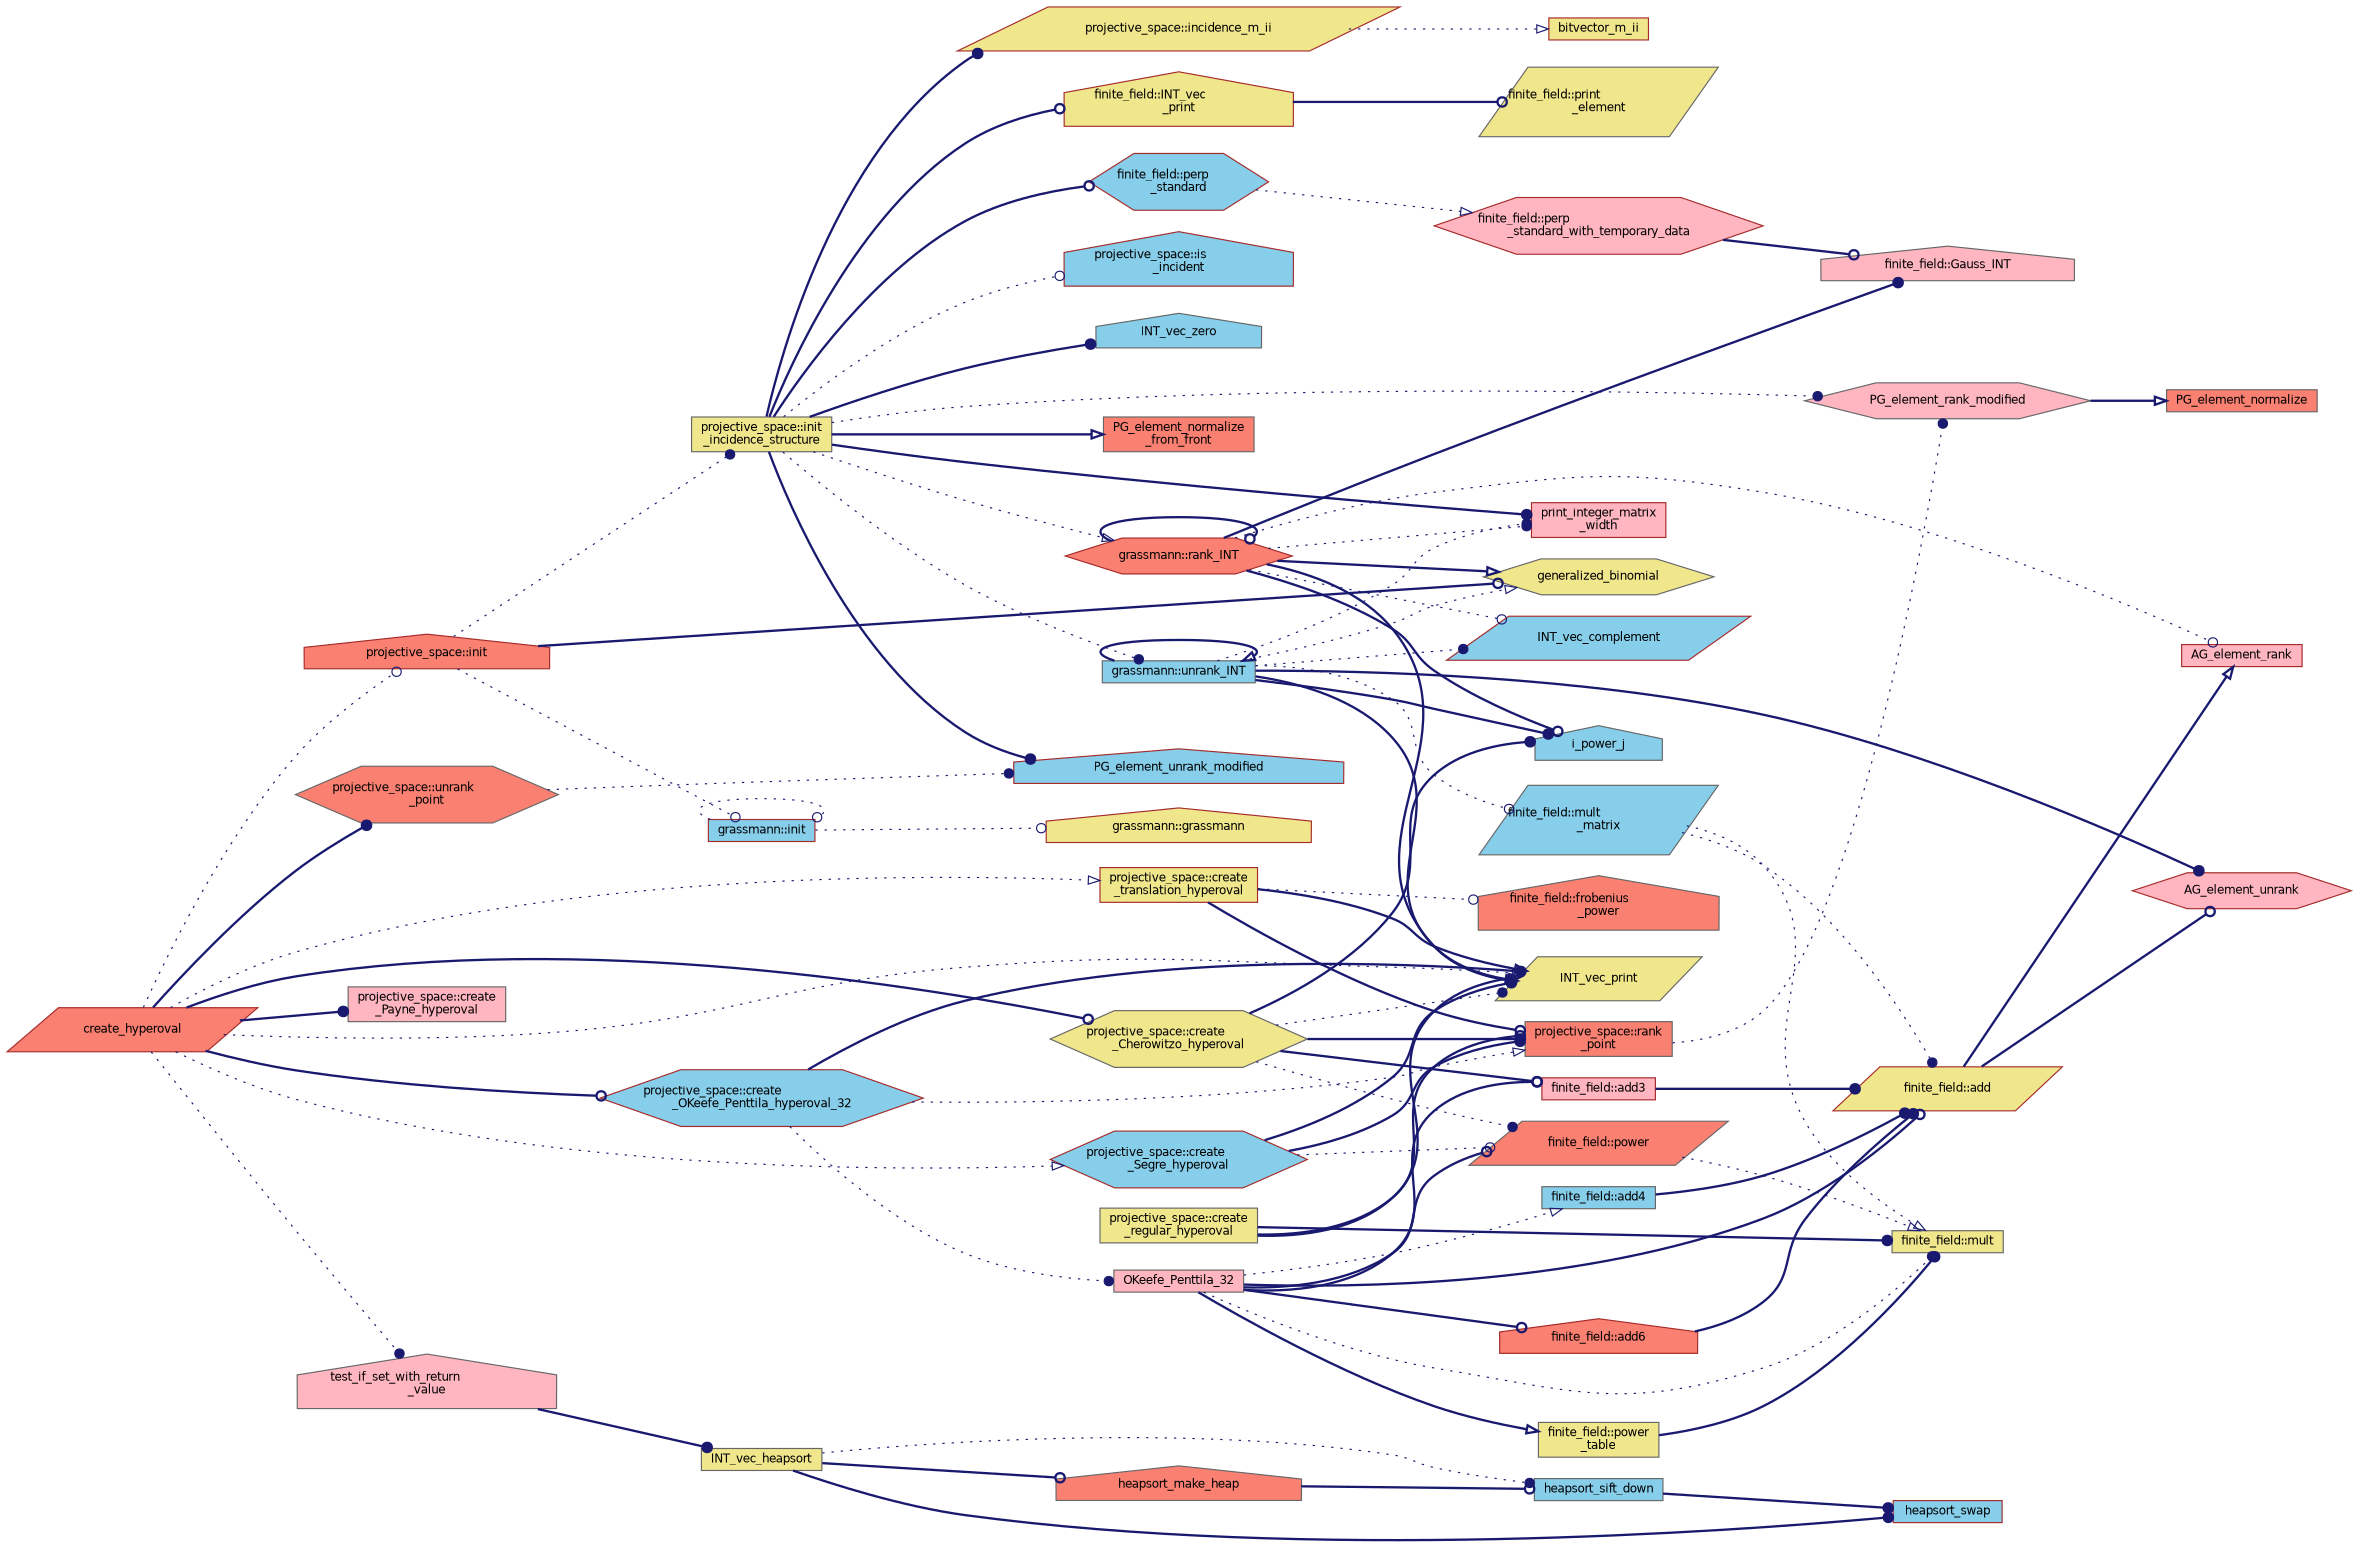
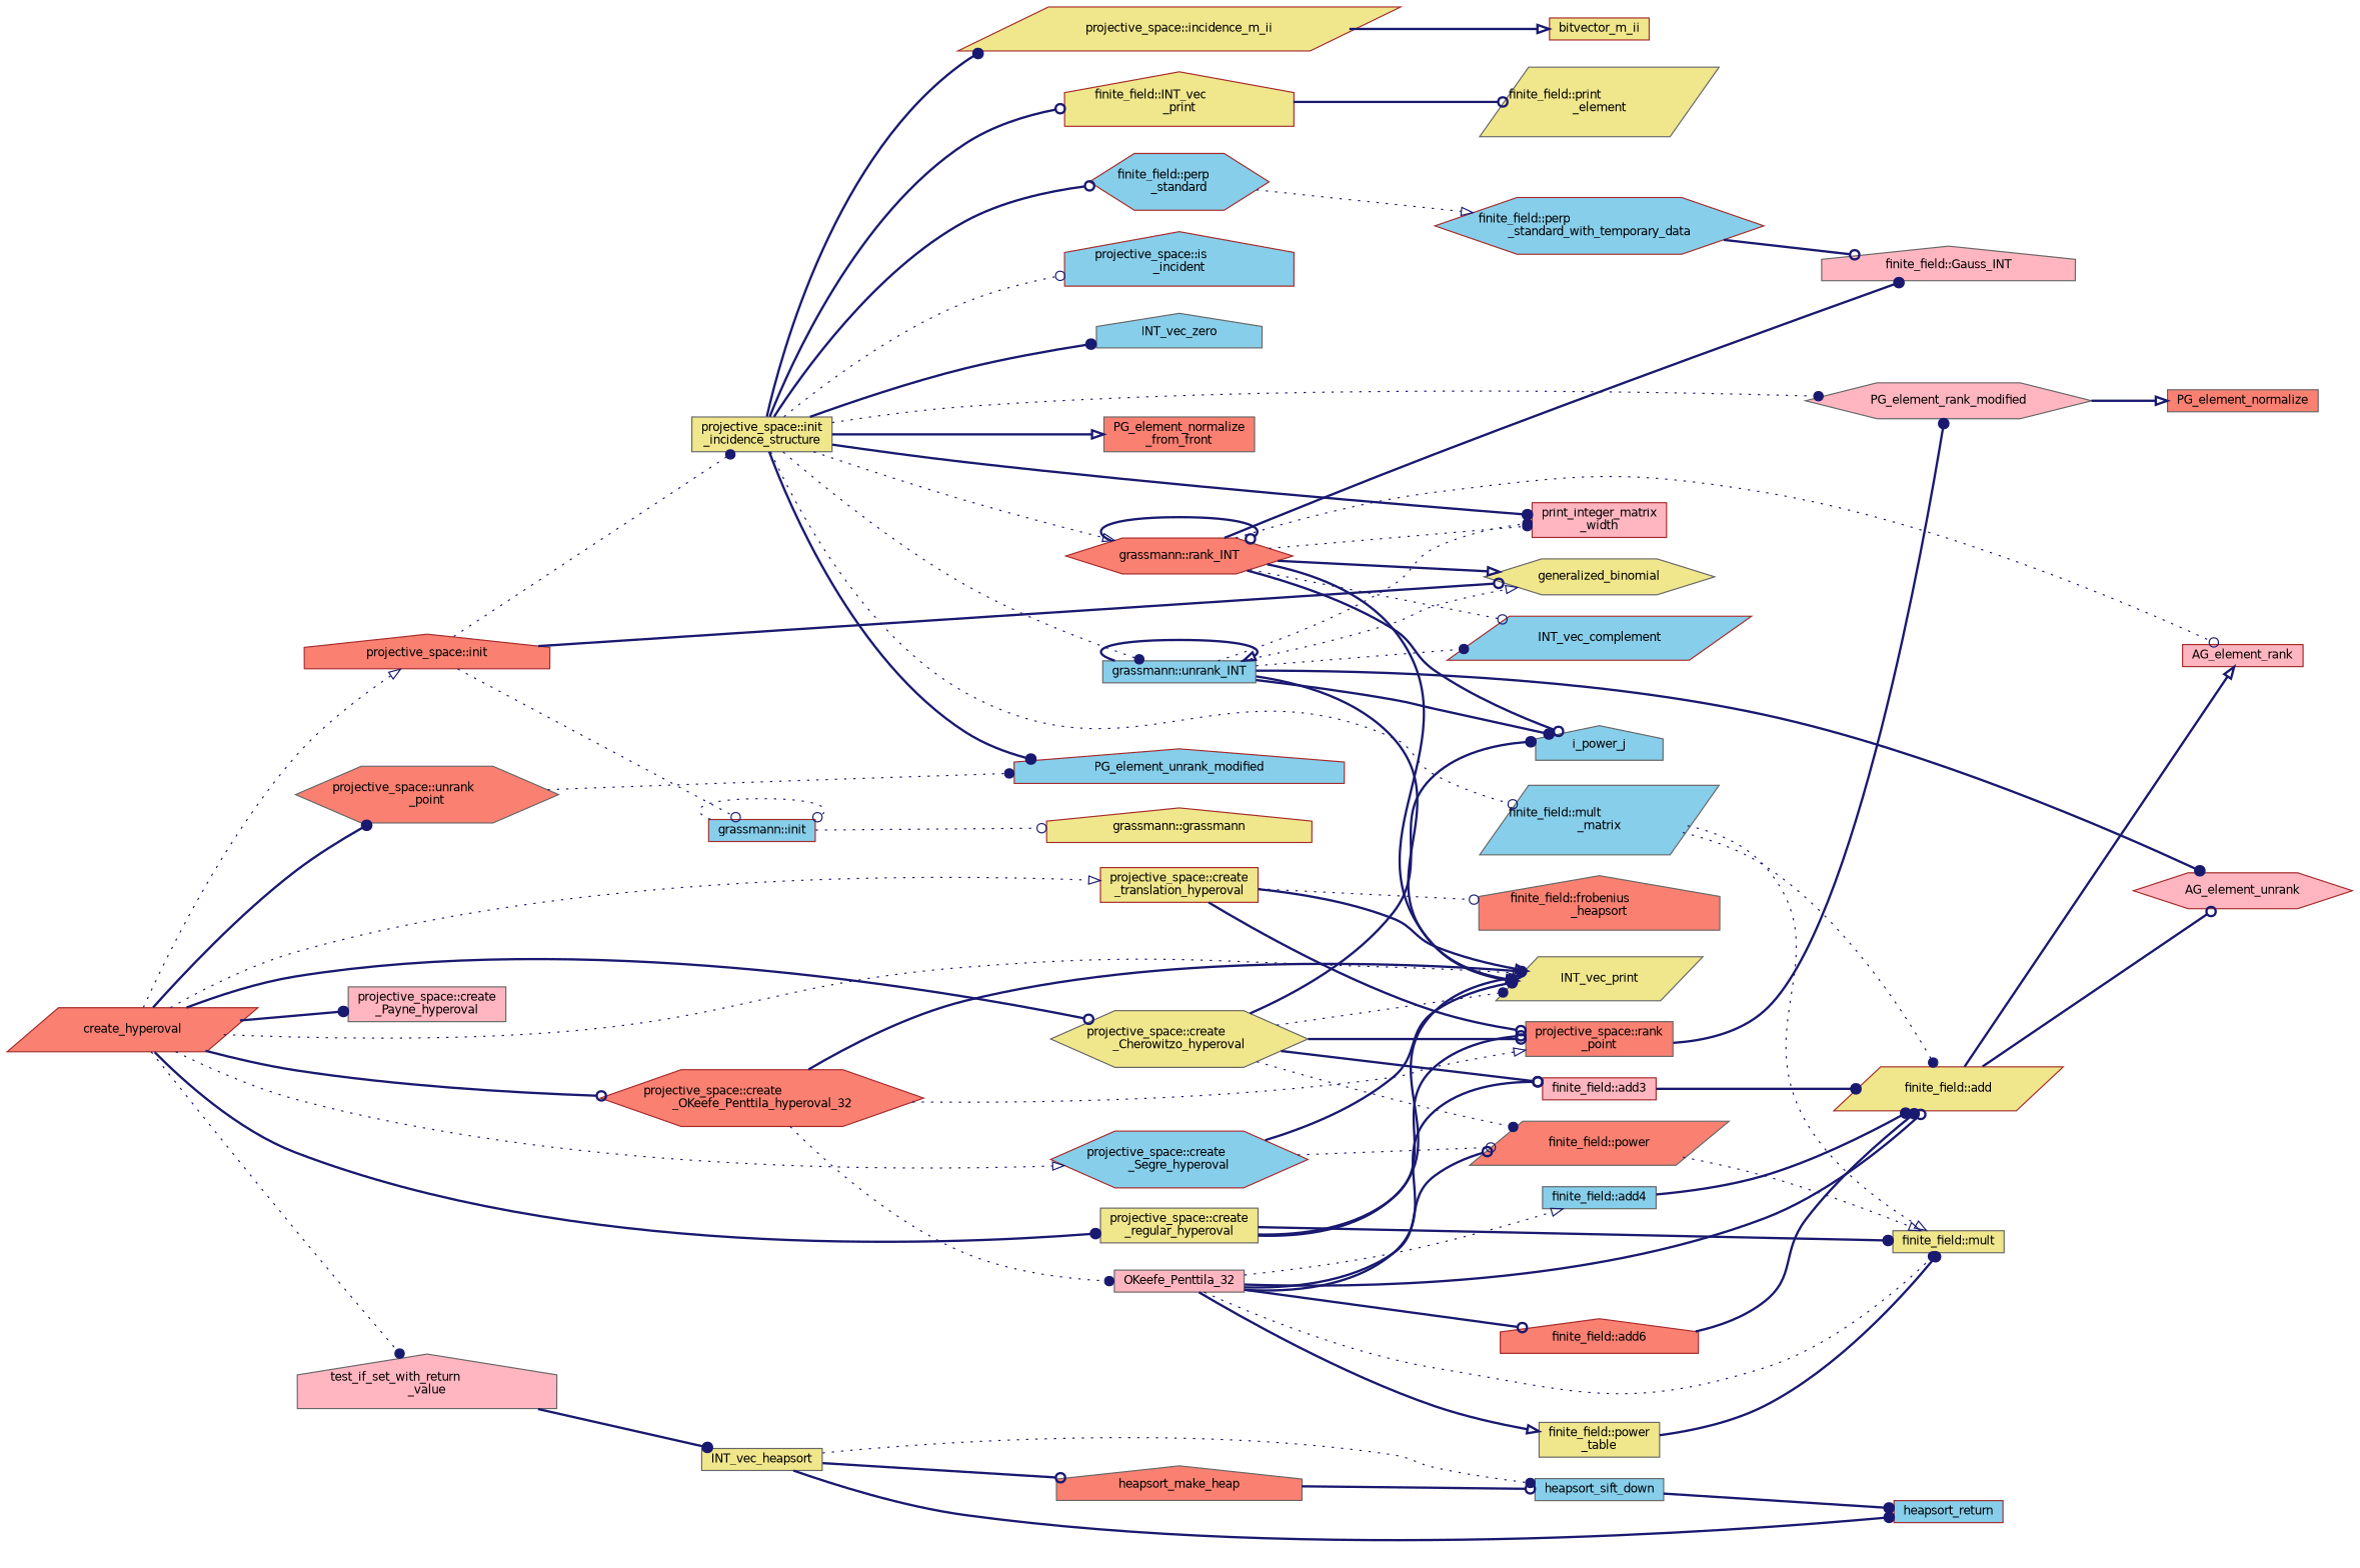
  digraph {
    rankdir=LR
    node [color=gray40 fillcolor=khaki fontname=Helvetica fontsize=10 shape=box style=filled]
    edge [arrowhead=dot color=midnightblue fontname=Helvetica fontsize=10 labelfontname=Helvetica labelfontsize=10 style=bold]
    n1 [color=brown fillcolor=salmon fontcolor=black height=0.2 label=create_hyperoval shape=parallelogram width=0.4]
    n2 [color=brown fillcolor=salmon height=0.2 label="projective_space::init" shape=house width=0.4]
    n3 [height=0.2 label=INT_vec_print shape=parallelogram width=0.4]
    n4 [color=brown height=0.2 label="projective_space::create\l_translation_hyperoval" width=0.4]
    n5 [color=brown fillcolor=skyblue height=0.2 label="projective_space::create\l_Segre_hyperoval" shape=hexagon width=0.4]
    n6 [fillcolor=lightpink height=0.2 label="projective_space::create\l_Payne_hyperoval" width=0.4]
    n7 [height=0.2 label="projective_space::create\l_Cherowitzo_hyperoval" shape=hexagon width=0.4]
-   n8 [color=brown fillcolor=skyblue height=0.2 label="projective_space::create\l_OKeefe_Penttila_hyperoval_32" shape=hexagon width=0.4]
+   n8 [color=brown fillcolor=salmon height=0.2 label="projective_space::create\l_OKeefe_Penttila_hyperoval_32" shape=hexagon width=0.4]
    n9 [height=0.2 label="projective_space::create\l_regular_hyperoval" width=0.4]
    n10 [fillcolor=salmon height=0.2 label="projective_space::unrank\l_point" shape=hexagon width=0.4]
    n11 [fillcolor=lightpink height=0.2 label="test_if_set_with_return\l_value" shape=house width=0.4]
    n12 [color=brown fillcolor=skyblue height=0.2 label="grassmann::init" width=0.4]
    n13 [height=0.2 label=generalized_binomial shape=hexagon width=0.4]
    n14 [height=0.2 label="projective_space::init\l_incidence_structure" width=0.4]
-   n15 [fillcolor=salmon height=0.2 label="finite_field::frobenius\l_power" shape=house width=0.4]
+   n15 [fillcolor=salmon height=0.2 label="finite_field::frobenius\l_heapsort" shape=house width=0.4]
    n16 [fillcolor=salmon height=0.2 label="projective_space::rank\l_point" width=0.4]
    n17 [fillcolor=salmon height=0.2 label="finite_field::power" shape=parallelogram width=0.4]
    n18 [fillcolor=skyblue height=0.2 label=i_power_j shape=house width=0.4]
    n19 [color=brown fillcolor=lightpink height=0.2 label="finite_field::add3" width=0.4]
    n20 [fillcolor=lightpink height=0.2 label=OKeefe_Penttila_32 width=0.4]
    n21 [height=0.2 label="finite_field::mult" width=0.4]
    n22 [color=brown fillcolor=skyblue height=0.2 label=PG_element_unrank_modified shape=house width=0.4]
    n23 [height=0.2 label=INT_vec_heapsort width=0.4]
    n24 [color=brown height=0.2 label="grassmann::grassmann" shape=house width=0.4]
    n25 [fillcolor=skyblue height=0.2 label=INT_vec_zero shape=house width=0.4]
    n26 [color=brown height=0.2 label="finite_field::INT_vec\l_print" shape=house width=0.4]
    n27 [fillcolor=salmon height=0.2 label="PG_element_normalize\l_from_front" width=0.4]
    n28 [fillcolor=skyblue height=0.2 label="grassmann::unrank_INT" width=0.4]
    n29 [color=brown fillcolor=lightpink height=0.2 label="print_integer_matrix\l_width" width=0.4]
    n30 [color=brown fillcolor=salmon height=0.2 label="grassmann::rank_INT" shape=hexagon width=0.4]
    n31 [fillcolor=skyblue height=0.2 label="finite_field::mult\l_matrix" shape=parallelogram width=0.4]
    n32 [fillcolor=lightpink height=0.2 label=PG_element_rank_modified shape=hexagon width=0.4]
    n33 [color=brown height=0.2 label="projective_space::incidence_m_ii" shape=parallelogram width=0.4]
    n34 [color=brown fillcolor=skyblue height=0.2 label="finite_field::perp\l_standard" shape=hexagon width=0.4]
    n35 [color=brown fillcolor=skyblue height=0.2 label="projective_space::is\l_incident" shape=house width=0.4]
    n36 [height=0.2 label="finite_field::print\l_element" shape=parallelogram width=0.4]
    n37 [color=brown fillcolor=lightpink height=0.2 label=AG_element_unrank shape=hexagon width=0.4]
    n38 [color=brown fillcolor=skyblue height=0.2 label=INT_vec_complement shape=parallelogram width=0.4]
    n39 [fillcolor=lightpink height=0.2 label="finite_field::Gauss_INT" shape=house width=0.4]
    n40 [color=brown fillcolor=lightpink height=0.2 label=AG_element_rank width=0.4]
    n41 [color=brown height=0.2 label="finite_field::add" shape=parallelogram width=0.4]
    n42 [fillcolor=salmon height=0.2 label=PG_element_normalize width=0.4]
    n43 [color=brown height=0.2 label=bitvector_m_ii width=0.4]
-   n44 [color=brown fillcolor=lightpink height=0.2 label="finite_field::perp\l_standard_with_temporary_data" shape=hexagon width=0.4]
+   n44 [color=brown fillcolor=skyblue height=0.2 label="finite_field::perp\l_standard_with_temporary_data" shape=hexagon width=0.4]
    n45 [height=0.2 label="finite_field::power\l_table" width=0.4]
    n46 [color=brown fillcolor=salmon height=0.2 label="finite_field::add6" shape=house width=0.4]
    n47 [fillcolor=skyblue height=0.2 label="finite_field::add4" width=0.4]
    n48 [fillcolor=salmon height=0.2 label=heapsort_make_heap shape=house width=0.4]
    n49 [fillcolor=skyblue height=0.2 label=heapsort_sift_down width=0.4]
-   n50 [color=brown fillcolor=skyblue height=0.2 label=heapsort_swap width=0.4]
-   n1 -> n2 [arrowhead=odot style=dotted]
+   n50 [color=brown fillcolor=skyblue height=0.2 label=heapsort_return width=0.4]
+   n1 -> n2 [arrowhead=onormal style=dotted]
    n1 -> n3 [arrowhead=onormal style=dotted]
    n1 -> n4 [arrowhead=onormal style=dotted]
    n1 -> n5 [arrowhead=onormal style=dotted]
    n1 -> n6
    n1 -> n7 [arrowhead=odot]
    n1 -> n8 [arrowhead=odot]
+   n1 -> n9
    n1 -> n10
    n1 -> n11 [style=dotted]
    n2 -> n12 [arrowhead=odot style=dotted]
    n2 -> n13 [arrowhead=odot]
    n2 -> n14 [style=dotted]
    n4 -> n3 [arrowhead=onormal]
    n4 -> n15 [arrowhead=odot style=dotted]
    n4 -> n16 [arrowhead=odot]
    n5 -> n3
-   n5 -> n16
    n5 -> n17 [arrowhead=odot style=dotted]
    n7 -> n3 [style=dotted]
    n7 -> n16 [arrowhead=odot]
    n7 -> n17 [style=dotted]
    n7 -> n18
    n7 -> n19 [arrowhead=odot]
    n8 -> n3
    n8 -> n16 [arrowhead=onormal style=dotted]
    n8 -> n20 [style=dotted]
    n9 -> n3 [arrowhead=onormal]
    n9 -> n16 [arrowhead=odot]
    n9 -> n21
    n10 -> n22 [style=dotted]
    n11 -> n23
    n12 -> n12 [arrowhead=odot style=dotted]
    n12 -> n24 [arrowhead=odot style=dotted]
    n14 -> n22
    n14 -> n25
    n14 -> n26 [arrowhead=odot]
    n14 -> n27 [arrowhead=onormal]
    n14 -> n28 [style=dotted]
    n14 -> n29
    n14 -> n30 [arrowhead=onormal style=dotted]
-   n28 -> n31 [arrowhead=odot style=dotted]
+   n14 -> n31 [arrowhead=odot style=dotted]
    n14 -> n32 [style=dotted]
    n14 -> n33
    n14 -> n34 [arrowhead=odot]
    n14 -> n35 [arrowhead=odot style=dotted]
-   n16 -> n32 [style=dotted]
+   n16 -> n32
    n17 -> n21 [arrowhead=onormal style=dotted]
    n19 -> n41
    n20 -> n17 [arrowhead=odot]
    n20 -> n19 [arrowhead=odot]
    n20 -> n21 [style=dotted]
    n20 -> n41 [arrowhead=odot]
    n20 -> n45 [arrowhead=onormal]
    n20 -> n46 [arrowhead=odot]
    n20 -> n47 [arrowhead=onormal style=dotted]
    n23 -> n48 [arrowhead=odot]
    n23 -> n49 [style=dotted]
    n23 -> n50
    n26 -> n36 [arrowhead=odot]
    n28 -> n3 [arrowhead=onormal]
    n28 -> n13 [arrowhead=onormal style=dotted]
    n28 -> n18
    n28 -> n28 [arrowhead=onormal]
    n28 -> n29 [style=dotted]
    n28 -> n37
    n28 -> n38 [style=dotted]
    n30 -> n3 [arrowhead=odot]
    n30 -> n13 [arrowhead=onormal]
    n30 -> n18 [arrowhead=odot]
    n30 -> n29 [style=dotted]
    n30 -> n30 [arrowhead=odot]
    n30 -> n38 [arrowhead=odot style=dotted]
    n30 -> n39
    n30 -> n40 [arrowhead=odot style=dotted]
    n31 -> n21 [arrowhead=onormal style=dotted]
    n31 -> n41 [style=dotted]
    n32 -> n42 [arrowhead=onormal]
-   n33 -> n43 [arrowhead=onormal style=dotted]
+   n33 -> n43 [arrowhead=onormal]
    n34 -> n44 [arrowhead=onormal style=dotted]
    n41 -> n37 [arrowhead=odot]
    n41 -> n40 [arrowhead=onormal]
    n44 -> n39 [arrowhead=odot]
    n45 -> n21
    n46 -> n41
    n47 -> n41
    n48 -> n49 [arrowhead=odot]
    n49 -> n50
  }
